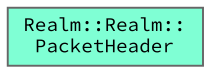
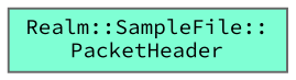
  digraph {
    rankdir=TB
    fontname="Source Code Pro"
-   n1 [color=grey40 fillcolor=aquamarine fontname="Source Code Pro" fontsize=10 height=0.2 label="Realm::Realm::\lPacketHeader" shape=box style=filled width=0.4]
+   n1 [color=grey40 fillcolor=aquamarine fontname="Source Code Pro" fontsize=10 height=0.2 label="Realm::SampleFile::\lPacketHeader" shape=box style=filled width=0.4]
  }
